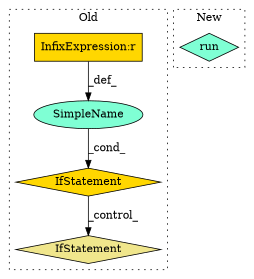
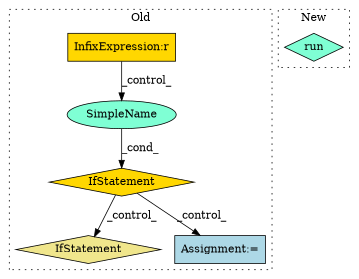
  digraph {
    node [a=25 fillcolor=gold l="4,2" shape=diamond style=filled]
    n1 [label=IfStatement s="12540,12587"]
    n2 [a=27 l=4 label="InfixExpression:r" s=12578 shape=box]
    n3 [fillcolor=khaki label=IfStatement s="13380,13400"]
    n4 [a=42 fillcolor=aquamarine label=SimpleName shape=ellipse l=""]
+   n5 [a=7 fillcolor=lightblue l=2 label="Assignment:=" s=13337 shape=box]
    n6 [a=32 fillcolor=aquamarine l="4,1" label=run s="11297,11396"]
    subgraph cluster_1 {
      label=Old
      style=dotted
      n1
      n2
      n3
      n4
+     n5
    }
    subgraph cluster_2 {
      label=New
      style=dotted
      n6
    }
    n1 -> n3 [label=_control_]
-   n2 -> n4 [label=_def_]
+   n1 -> n5 [label=_control_]
+   n2 -> n4 [label=_control_]
    n4 -> n1 [label=_cond_]
  }
